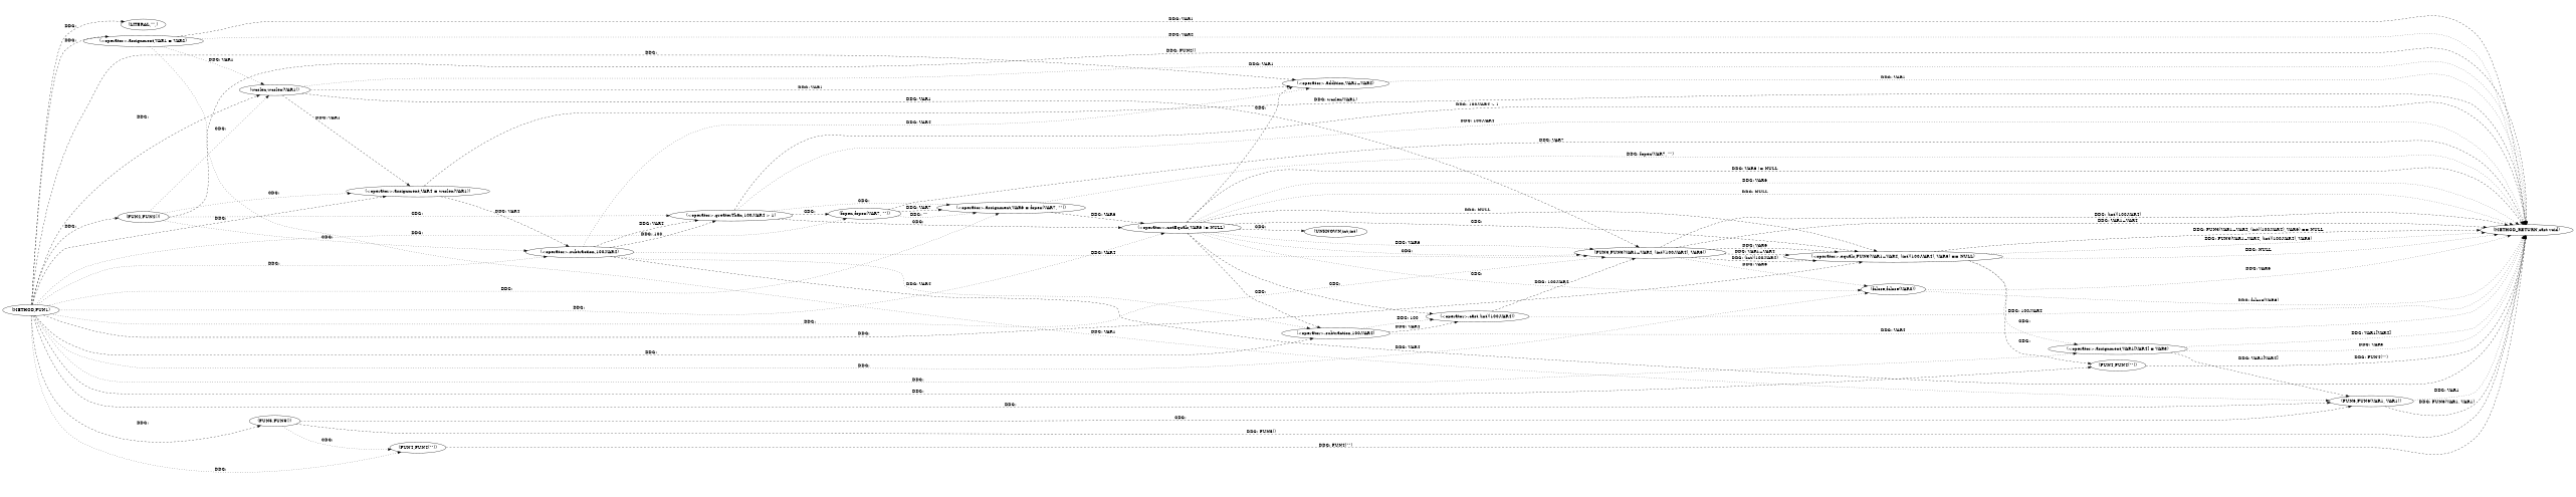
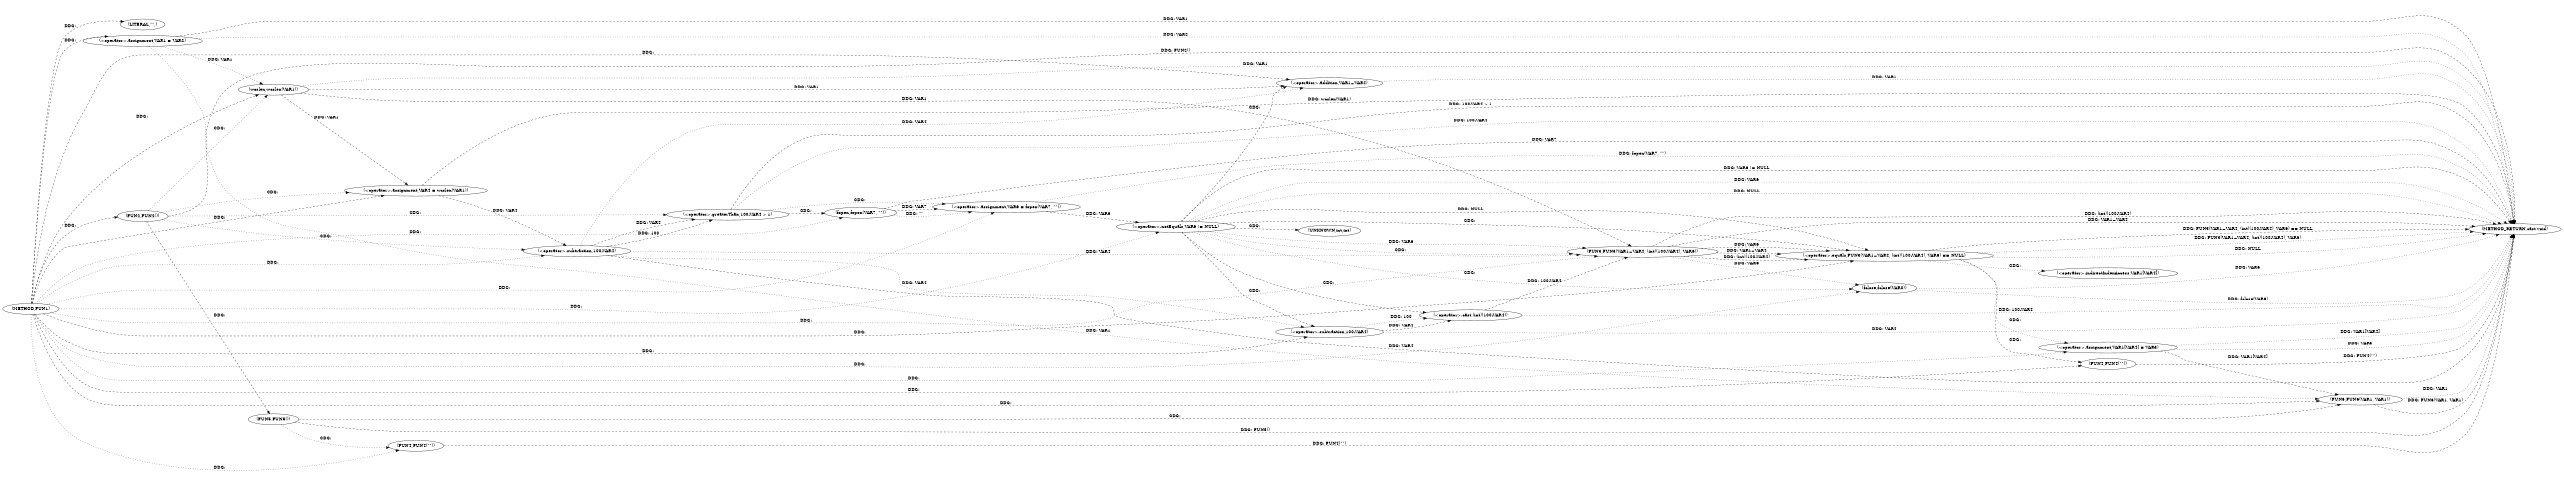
  digraph {
    rankdir=LR
    edge [style=dashed]
    n1 [label="(METHOD,FUN1)"]
    n2 [label="(LITERAL,\"\",)"]
    n3 [label="(<operator>.assignment,VAR1 = VAR2)"]
    n4 [label="(FUN2,FUN2())"]
    n5 [label="(<operator>.assignment,VAR4 = wcslen(VAR1))"]
    n6 [label="(wcslen,wcslen(VAR1))"]
    n7 [label="(<operator>.subtraction,100-VAR4)"]
    n8 [label="(<operator>.assignment,VAR6 = fopen(VAR7, \"\"))"]
    n9 [label="(fopen,fopen(VAR7, \"\"))"]
    n10 [label="(<operator>.notEquals,VAR6 != NULL)"]
    n11 [label="(<operator>.equals,FUN3(VAR1+VAR4, (int)(100-VAR4), VAR6) == NULL)"]
    n12 [label="(FUN3,FUN3(VAR1+VAR4, (int)(100-VAR4), VAR6))"]
    n13 [label="(<operator>.addition,VAR1+VAR4)"]
    n14 [label="(<operator>.subtraction,100-VAR4)"]
    n15 [label="(FUN4,FUN4(\"\"))"]
    n16 [label="(<operator>.assignment,VAR1[VAR4] = VAR3)"]
    n17 [label="(fclose,fclose(VAR0))"]
    n18 [label="(FUN5,FUN5())"]
    n19 [label="(FUN4,FUN4(\"\"))"]
    n20 [label="(FUN6,FUN6(VAR1, VAR1))"]
    n21 [label="(METHOD_RETURN,cast void)"]
    n22 [label="(<operator>.greaterThan,100-VAR4 > 1)"]
    n23 [label="(<operator>.cast,(int)(100-VAR4))"]
    n24 [label="(UNKNOWN,int,int)"]
+   n25 [label="(<operator>.indirectIndexAccess,VAR1[VAR4])"]
    n1 -> n2 [label="DDG: "]
    n1 -> n3 [label="DDG: "]
    n1 -> n4 [label="DDG: "]
    n1 -> n5 [label="DDG: "]
    n1 -> n6 [label="DDG: "]
    n1 -> n7 [label="DDG: " style=dotted]
    n1 -> n8 [label="DDG: " style=dotted]
    n1 -> n9 [label="DDG: " style=dotted]
    n1 -> n10 [label="DDG: " style=dotted]
    n1 -> n11 [label="DDG: "]
    n1 -> n12 [label="DDG: " style=dotted]
    n1 -> n13 [label="DDG: "]
    n1 -> n14 [label="DDG: "]
    n1 -> n15 [label="DDG: "]
    n1 -> n16 [label="DDG: " style=dotted]
    n1 -> n17 [label="DDG: " style=dotted]
-   n1 -> n18 [label="DDG: "]
+   n4 -> n18 [label="DDG: "]
    n1 -> n19 [label="DDG: " style=dotted]
    n1 -> n20 [label="DDG: "]
    n3 -> n6 [label="DDG: VAR1" style=dotted]
    n3 -> n20 [label="DDG: VAR1" style=dotted]
    n3 -> n21 [label="DDG: VAR1"]
    n3 -> n21 [label="DDG: VAR2" style=dotted]
    n4 -> n5 [label="CDG: " style=dotted]
    n4 -> n6 [label="CDG: " style=dotted]
    n4 -> n7 [label="CDG: " style=dotted]
    n4 -> n21 [label="DDG: FUN2()"]
    n4 -> n22 [label="CDG: " style=dotted]
    n5 -> n7 [label="DDG: VAR4"]
    n5 -> n21 [label="DDG: wcslen(VAR1)"]
    n6 -> n5 [label="DDG: VAR1"]
    n6 -> n12 [label="DDG: VAR1"]
    n6 -> n13 [label="DDG: VAR1"]
    n6 -> n21 [label="DDG: VAR1" style=dotted]
    n7 -> n12 [label="DDG: VAR4" style=dotted]
    n7 -> n13 [label="DDG: VAR4" style=dotted]
    n7 -> n14 [label="DDG: VAR4" style=dotted]
    n7 -> n21 [label="DDG: VAR4"]
    n7 -> n22 [label="DDG: 100"]
    n7 -> n22 [label="DDG: VAR4"]
    n8 -> n10 [label="DDG: VAR6"]
    n8 -> n21 [label="DDG: fopen(VAR7, \"\")" style=dotted]
    n9 -> n8 [label="DDG: VAR7"]
    n9 -> n8 [label="DDG: \"\"" style=dotted]
    n9 -> n21 [label="DDG: VAR7"]
    n10 -> n11 [label="DDG: NULL"]
    n10 -> n11 [label="CDG: "]
    n10 -> n12 [label="DDG: VAR6" style=dotted]
    n10 -> n12 [label="CDG: " style=dotted]
    n10 -> n13 [label="CDG: "]
    n10 -> n14 [label="CDG: "]
    n10 -> n17 [label="CDG: " style=dotted]
    n10 -> n21 [label="DDG: NULL" style=dotted]
    n10 -> n21 [label="DDG: VAR6 != NULL"]
    n10 -> n21 [label="DDG: VAR6" style=dotted]
    n10 -> n23 [label="CDG: "]
    n10 -> n24 [label="CDG: "]
    n11 -> n15 [label="CDG: "]
    n11 -> n16 [label="CDG: " style=dotted]
    n11 -> n21 [label="DDG: FUN3(VAR1+VAR4, (int)(100-VAR4), VAR6) == NULL"]
    n11 -> n21 [label="DDG: FUN3(VAR1+VAR4, (int)(100-VAR4), VAR6)" style=dotted]
    n11 -> n21 [label="DDG: NULL" style=dotted]
+   n11 -> n25 [label="CDG: " style=dotted]
    n12 -> n11 [label="DDG: VAR1+VAR4"]
    n12 -> n11 [label="DDG: (int)(100-VAR4)"]
    n12 -> n11 [label="DDG: VAR6"]
    n12 -> n17 [label="DDG: VAR6" style=dotted]
    n12 -> n21 [label="DDG: (int)(100-VAR4)"]
    n12 -> n21 [label="DDG: VAR1+VAR4"]
    n13 -> n21 [label="DDG: VAR1" style=dotted]
    n14 -> n21 [label="DDG: VAR4" style=dotted]
    n14 -> n23 [label="DDG: 100" style=dotted]
    n14 -> n23 [label="DDG: VAR4"]
    n15 -> n21 [label="DDG: FUN4(\"\")"]
    n16 -> n20 [label="DDG: VAR1[VAR4]"]
    n16 -> n21 [label="DDG: VAR1[VAR4]" style=dotted]
    n16 -> n21 [label="DDG: VAR3" style=dotted]
    n17 -> n21 [label="DDG: fclose(VAR6)" style=dotted]
    n17 -> n21 [label="DDG: VAR6" style=dotted]
    n18 -> n19 [label="CDG: " style=dotted]
    n18 -> n20 [label="CDG: "]
    n18 -> n21 [label="DDG: FUN5()"]
    n19 -> n21 [label="DDG: FUN4(\"\")"]
    n20 -> n21 [label="DDG: FUN6(VAR1, VAR1)"]
    n20 -> n21 [label="DDG: VAR1" style=dotted]
    n22 -> n8 [label="CDG: " style=dotted]
    n22 -> n9 [label="CDG: "]
-   n22 -> n10 [label="CDG: "]
    n22 -> n21 [label="DDG: 100-VAR4 > 1"]
    n22 -> n21 [label="DDG: 100-VAR4" style=dotted]
    n23 -> n12 [label="DDG: 100-VAR4"]
    n23 -> n21 [label="DDG: 100-VAR4" style=dotted]
  }
